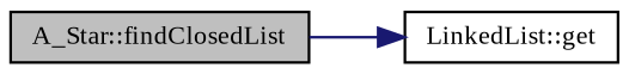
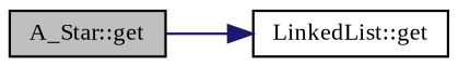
  digraph {
    rankdir=LR
    fontname="Liberation Serif"
    node [color=black fontname="Liberation Serif" fontsize=10 shape=record style=filled]
-   n1 [fillcolor=grey75 fontcolor=black height=0.2 label="A_Star::findClosedList" width=0.4]
+   n1 [fillcolor=grey75 fontcolor=black height=0.2 label="A_Star::get" width=0.4]
    n2 [fillcolor=white height=0.2 label="LinkedList::get" width=0.4]
    n1 -> n2 [color=midnightblue fontname="Liberation Serif" fontsize=10 labelfontname=Helvetica labelfontsize=10 style=solid]
  }
